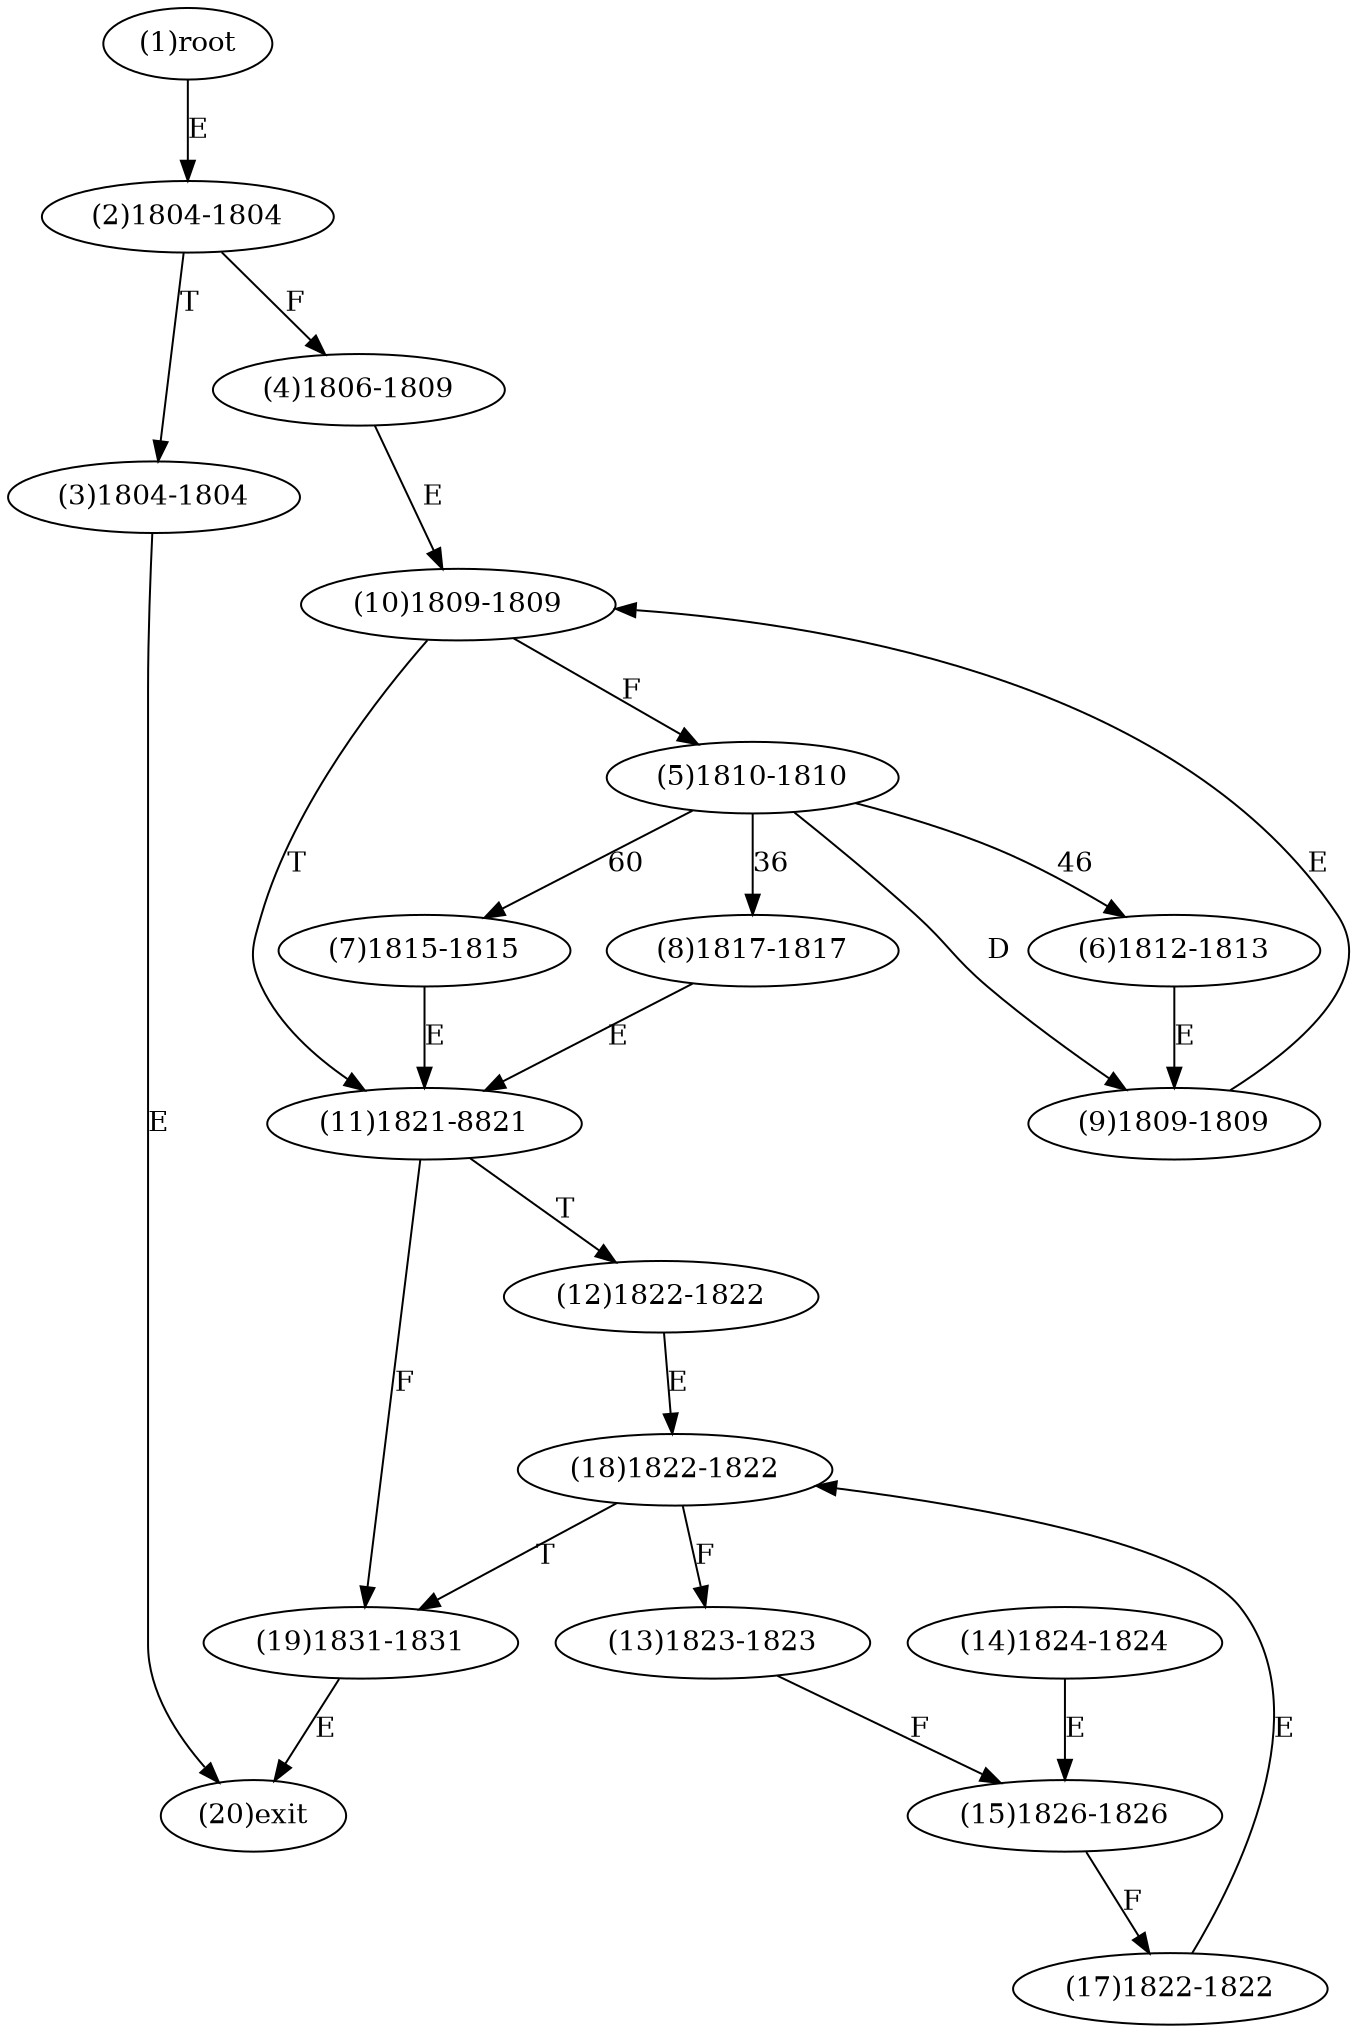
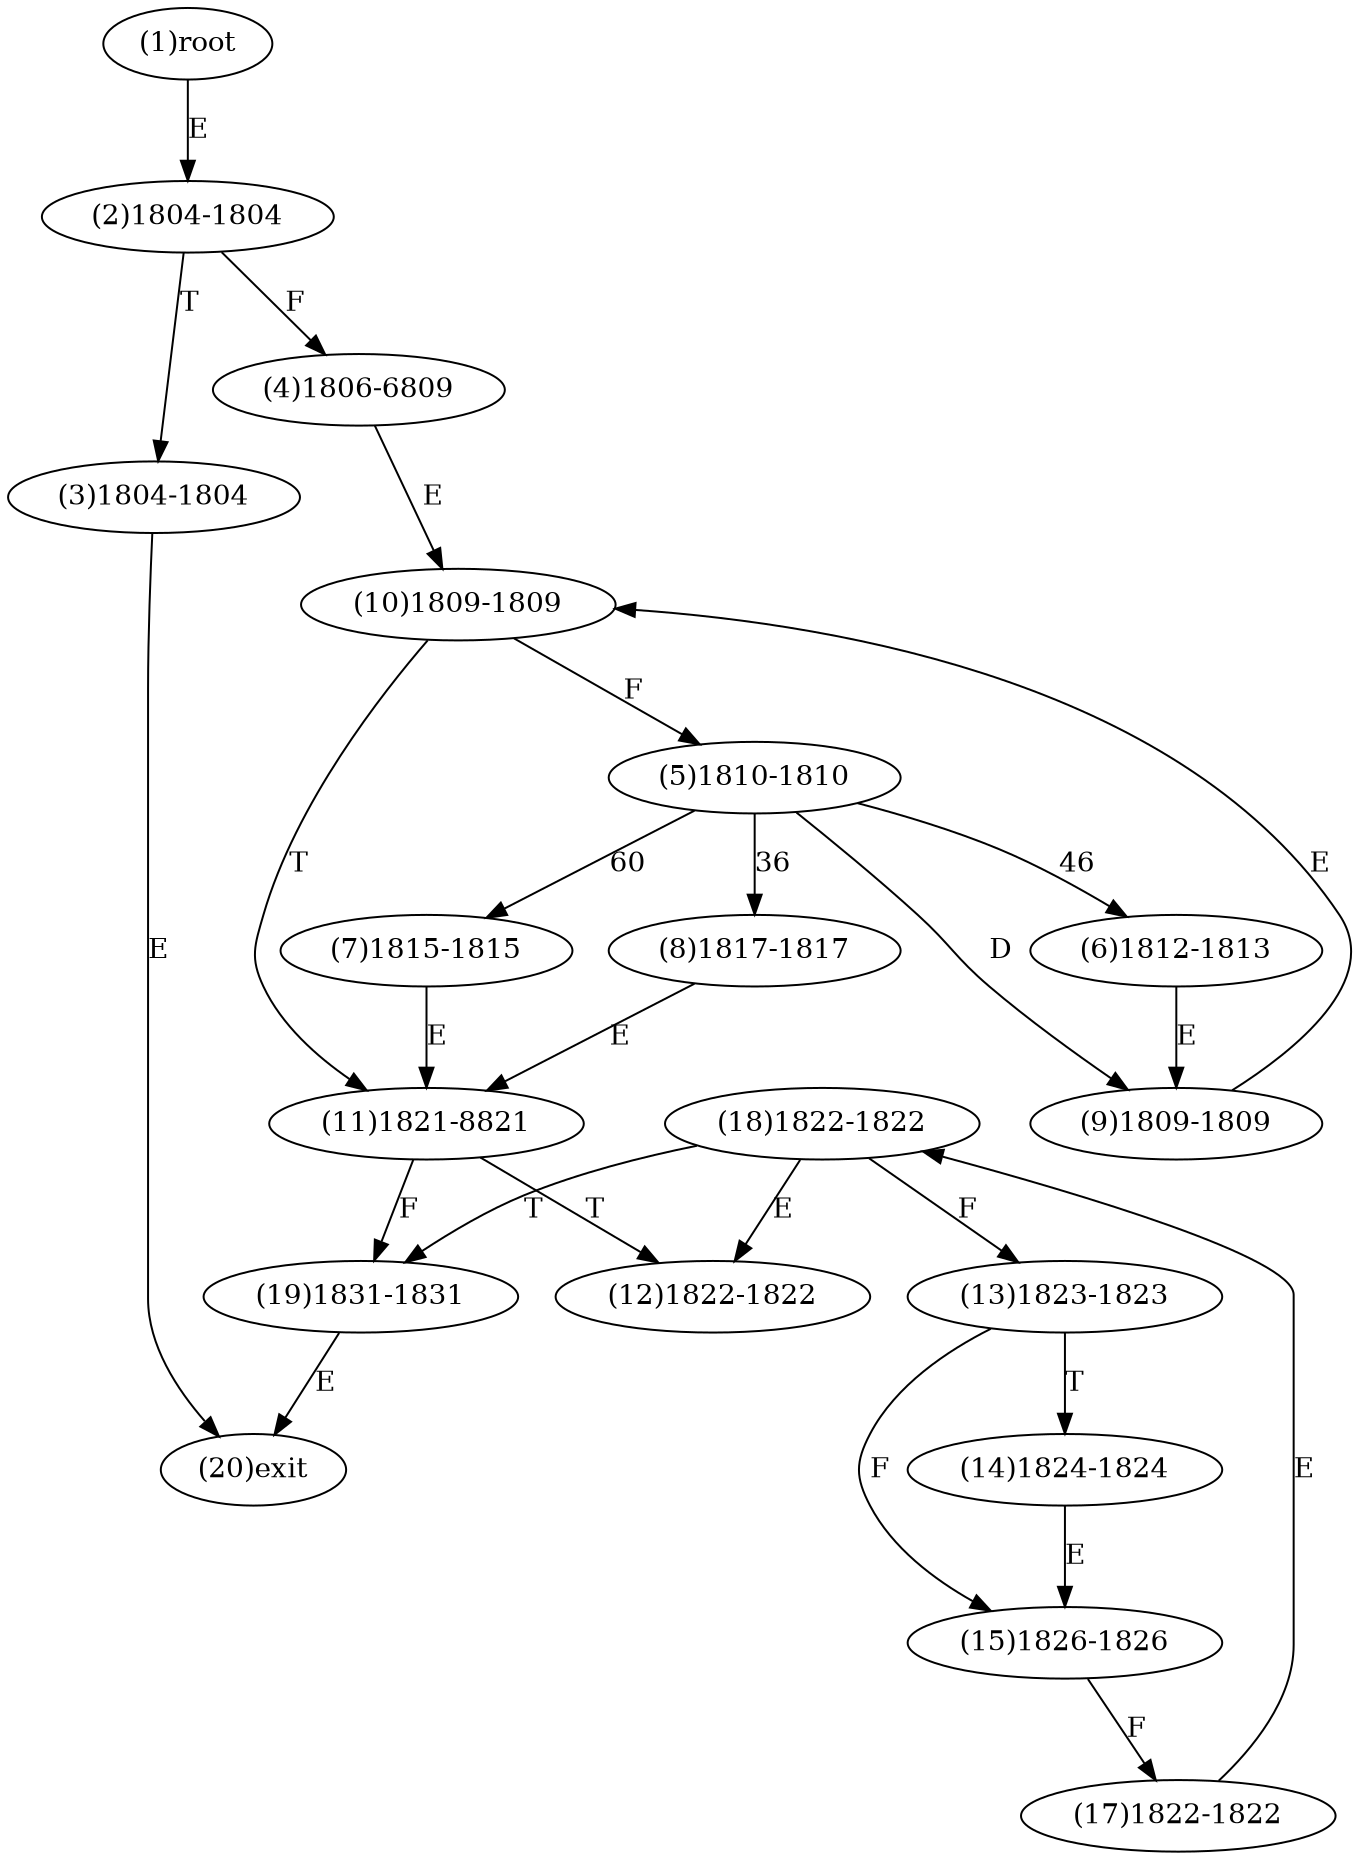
  digraph {
    n1 [label="(1)root"]
    n2 [label="(2)1804-1804"]
    n3 [label="(3)1804-1804"]
-   n4 [label="(4)1806-1809"]
+   n4 [label="(4)1806-6809"]
    n5 [label="(20)exit"]
    n6 [label="(10)1809-1809"]
    n7 [label="(5)1810-1810"]
    n8 [label="(11)1821-8821"]
    n9 [label="(6)1812-1813"]
    n10 [label="(7)1815-1815"]
    n11 [label="(8)1817-1817"]
    n12 [label="(9)1809-1809"]
    n13 [label="(12)1822-1822"]
    n14 [label="(19)1831-1831"]
    n15 [label="(18)1822-1822"]
    n16 [label="(13)1823-1823"]
    n17 [label="(14)1824-1824"]
    n18 [label="(15)1826-1826"]
    n19 [label="(17)1822-1822"]
    n1 -> n2 [label=E]
    n2 -> n3 [label=T]
    n2 -> n4 [label=F]
    n3 -> n5 [label=E]
    n4 -> n6 [label=E]
    n6 -> n7 [label=F]
    n6 -> n8 [label=T]
    n7 -> n9 [label=46]
    n7 -> n10 [label=60]
    n7 -> n11 [label=36]
    n7 -> n12 [label=D]
    n8 -> n13 [label=T]
    n8 -> n14 [label=F]
    n9 -> n12 [label=E]
    n10 -> n8 [label=E]
    n11 -> n8 [label=E]
    n12 -> n6 [label=E]
-   n13 -> n15 [label=E]
+   n15 -> n13 [label=E]
    n14 -> n5 [label=E]
    n15 -> n14 [label=T]
    n15 -> n16 [label=F]
+   n16 -> n17 [label=T]
    n16 -> n18 [label=F]
    n17 -> n18 [label=E]
    n18 -> n19 [label=F]
    n19 -> n15 [label=E]
  }
